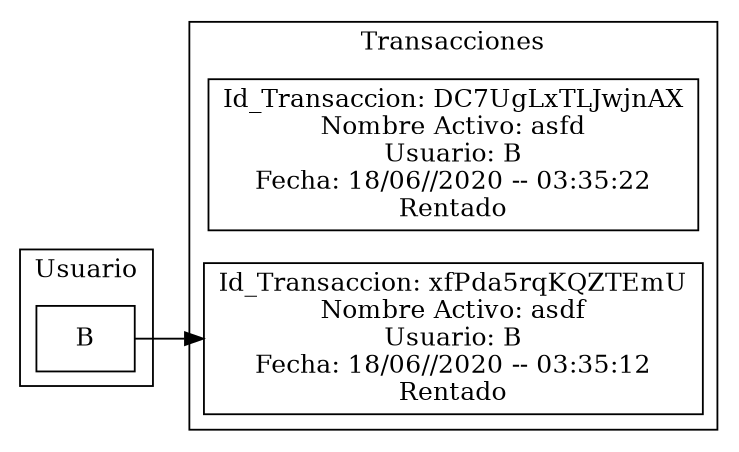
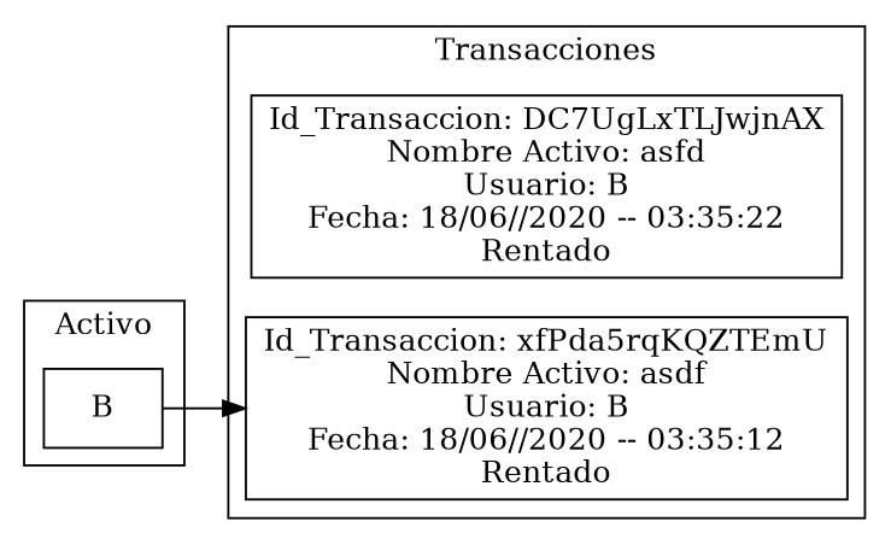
  digraph {
    compound=true
    rankdir=LR
    node [shape=rectangle]
    n1 [label="Id_Transaccion: DC7UgLxTLJwjnAX\nNombre Activo: asfd\nUsuario: B\nFecha: 18/06//2020 -- 03:35:22\nRentado"]
    n2 [label="Id_Transaccion: xfPda5rqKQZTEmU\nNombre Activo: asdf\nUsuario: B\nFecha: 18/06//2020 -- 03:35:12\nRentado"]
    n3 [label=B]
    subgraph cluster_1 {
      label=Transacciones
      n1
      n2
    }
    subgraph cluster_2 {
-     label=Usuario
+     label=Activo
      n3
    }
    n3 -> n2
  }
